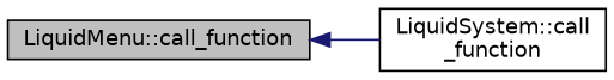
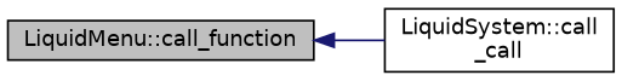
  digraph {
    rankdir=LR
    node [color=black fontname=Helvetica fontsize=11 shape=record style=filled]
    n1 [fillcolor=grey75 fontcolor=black height=0.2 label="LiquidMenu::call_function" width=0.4]
-   n2 [fillcolor=white height=0.2 label="LiquidSystem::call\l_function" width=0.4]
+   n2 [fillcolor=white height=0.2 label="LiquidSystem::call\l_call" width=0.4]
    n1 -> n2 [color=midnightblue dir=back fontname=Helvetica fontsize=11 labelfontname=Helvetica labelfontsize=11 style=solid]
  }
